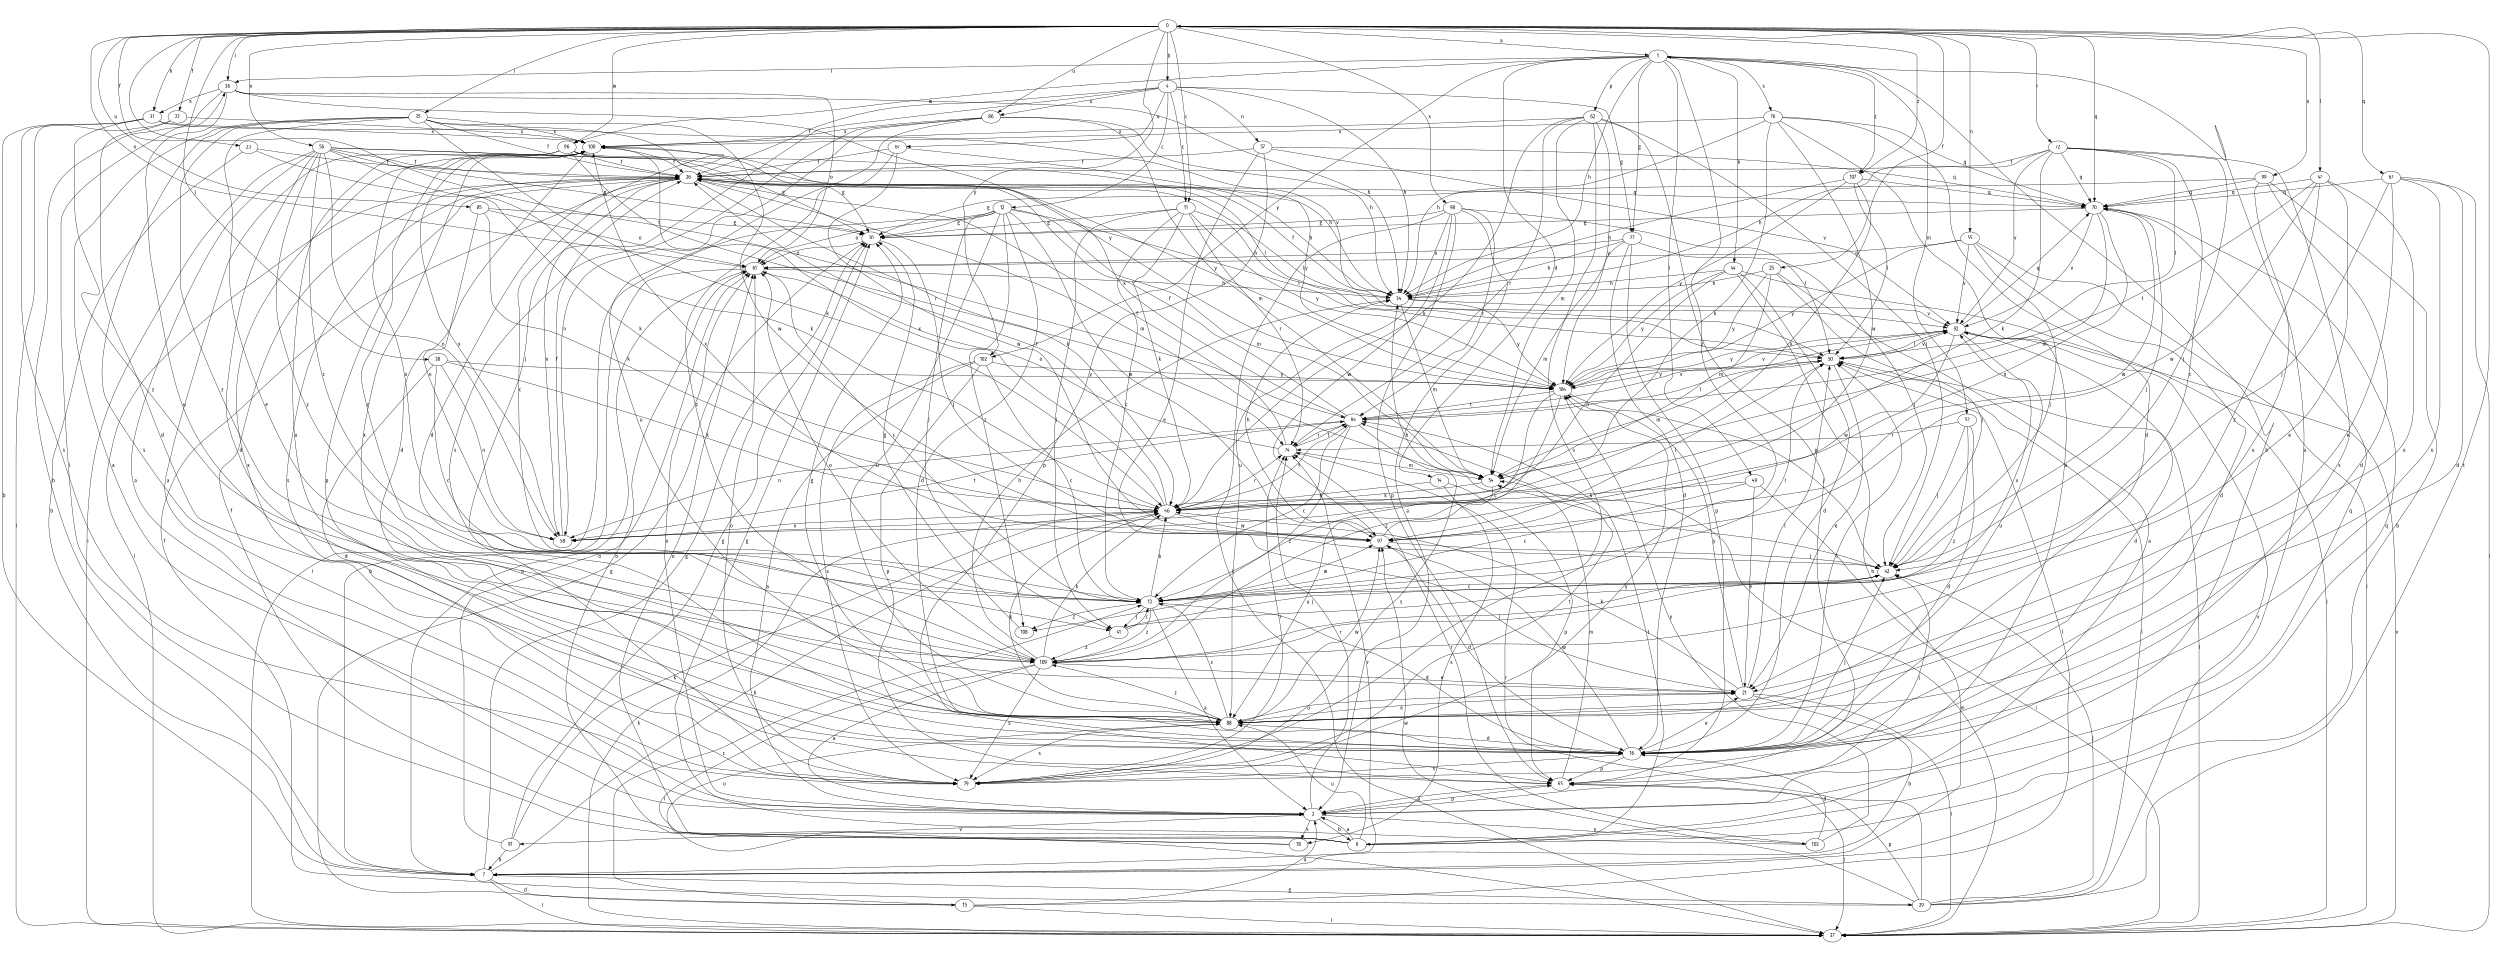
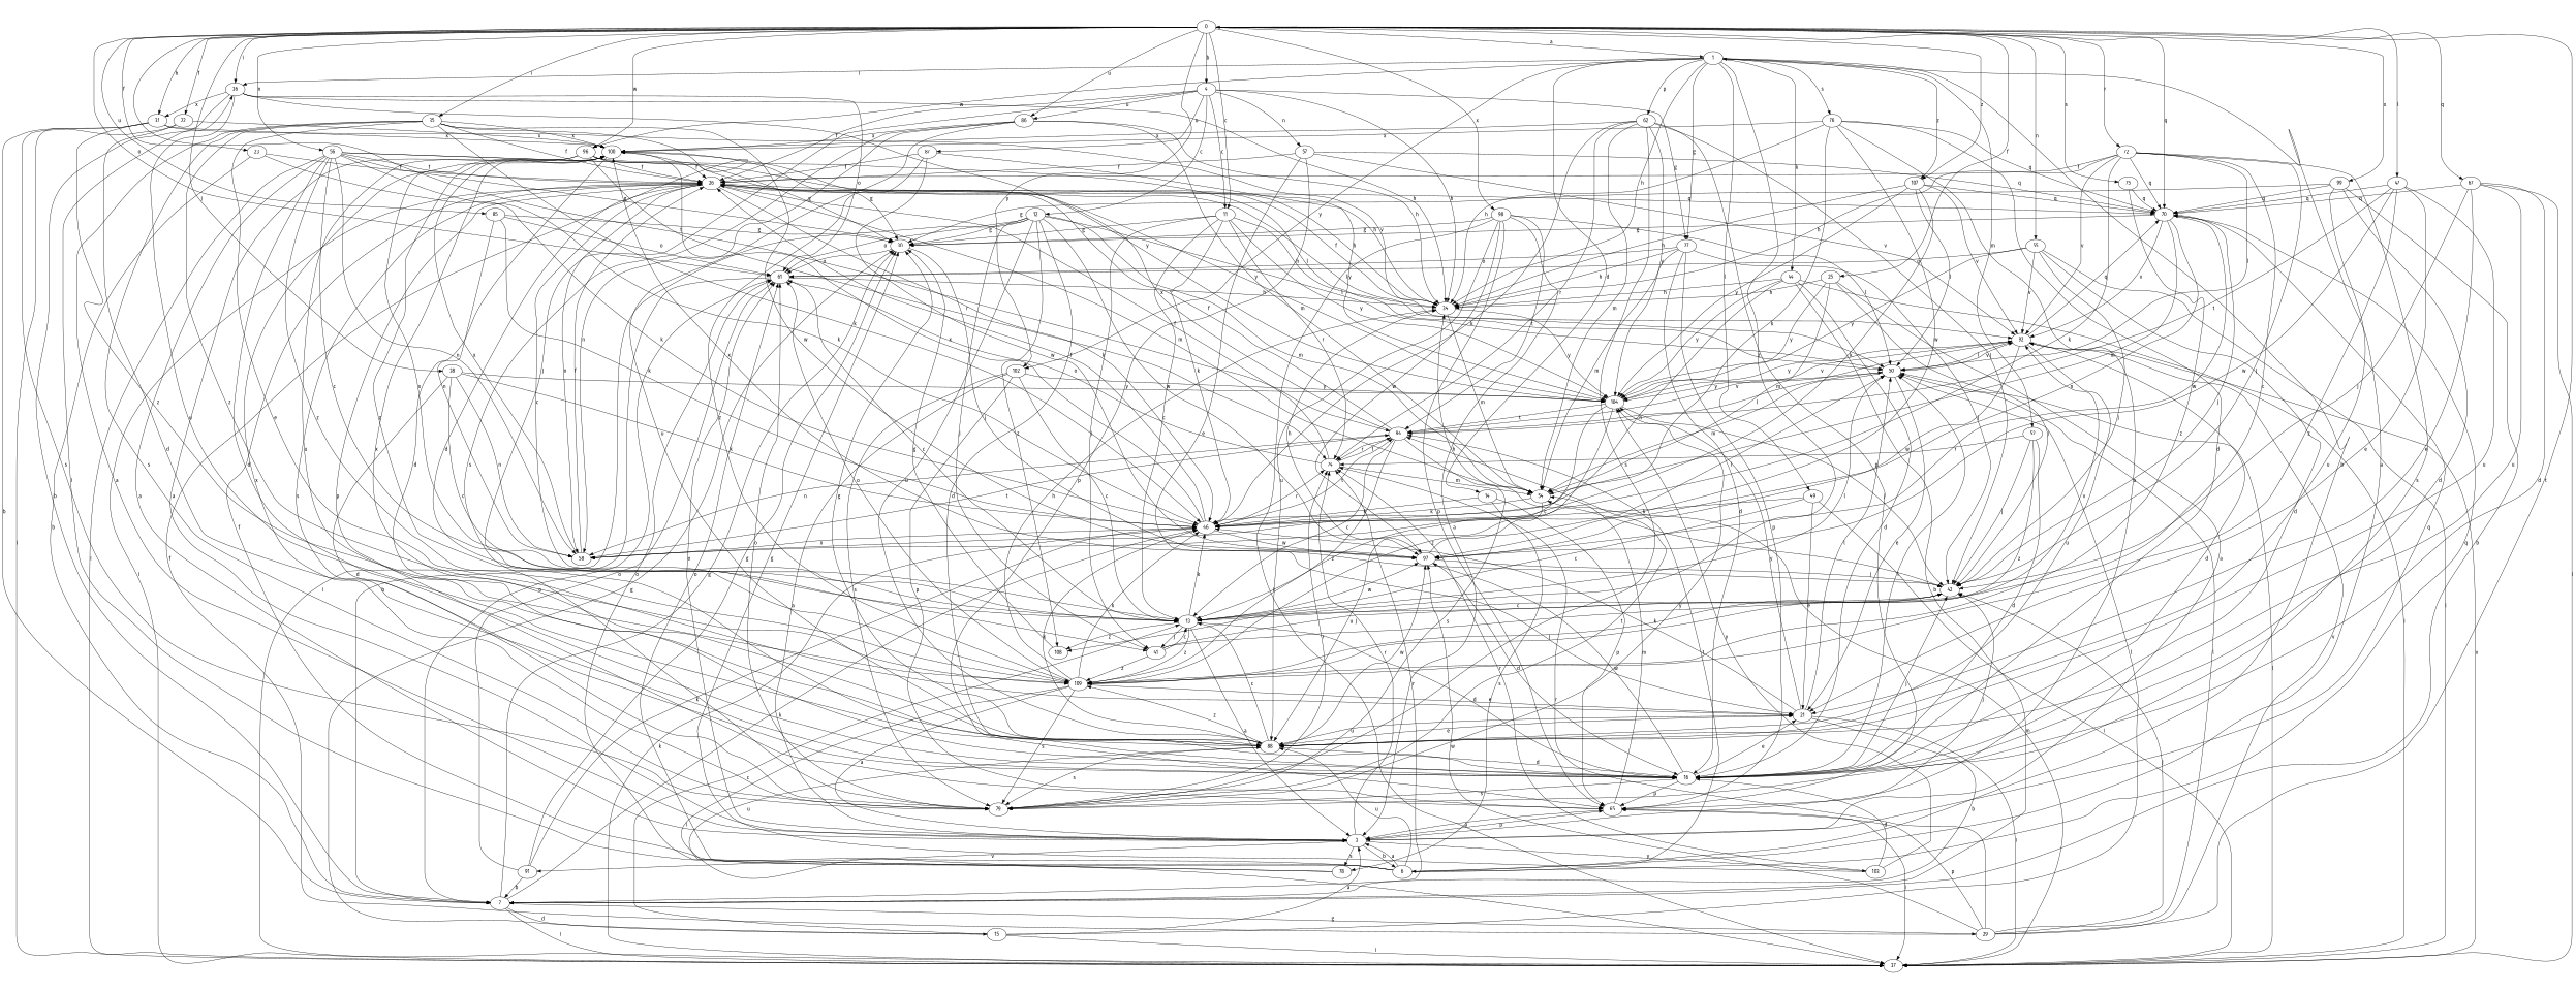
  strict digraph {
    fontname="Fira Sans"
    node [fontname="Fira Sans"]
    edge [fontname="Fira Sans"]
    0
    1
    4
    11
    22
    23
    25
    31
    35
    36
    38
    47
    55
    56
    61
    67
    70
    72
+   75
    84
    85
    86
    96
    98
    99
    102
    107
    6
    14
    27
    34
    44
    49
    52
    62
    76
    108
    12
    26
    41
    57
    87
    74
    30
    46
    13
    104
    37
    16
    100
    7
    3
    54
    42
    109
    79
    92
    97
    21
    88
    58
    50
    65
    78
    91
    103
    15
    29
    0 -> 1 [label=a]
    0 -> 4 [label=b]
    0 -> 11 [label=c]
    0 -> 22 [label=f]
    0 -> 23 [label=f]
    0 -> 25 [label=f]
    0 -> 31 [label=h]
    0 -> 35 [label=i]
    0 -> 36 [label=i]
    0 -> 38 [label=j]
    0 -> 47 [label=l]
    0 -> 55 [label=n]
    0 -> 56 [label=n]
    0 -> 61 [label=o]
    0 -> 67 [label=q]
    0 -> 70 [label=q]
    0 -> 72 [label=r]
+   0 -> 75 [label=s]
    0 -> 84 [label=t]
    0 -> 85 [label=u]
    0 -> 86 [label=u]
    0 -> 96 [label=w]
    0 -> 98 [label=x]
    0 -> 99 [label=x]
    0 -> 102 [label=y]
    0 -> 107 [label=z]
    1 -> 36 [label=i]
    1 -> 96 [label=w]
    1 -> 102 [label=y]
    1 -> 107 [label=z]
    1 -> 6 [label=b]
    1 -> 14 [label=d]
    1 -> 27 [label=g]
    1 -> 34 [label=h]
    1 -> 44 [label=k]
    1 -> 49 [label=l]
    1 -> 52 [label=m]
    1 -> 62 [label=p]
    1 -> 76 [label=s]
    1 -> 108 [label=z]
    4 -> 11 [label=c]
    4 -> 86 [label=u]
    4 -> 27 [label=g]
    4 -> 34 [label=h]
    4 -> 12 [label=c]
    4 -> 26 [label=f]
    4 -> 41 [label=j]
    4 -> 57 [label=n]
    4 -> 87 [label=u]
    11 -> 34 [label=h]
    11 -> 41 [label=j]
    11 -> 74 [label=r]
    11 -> 30 [label=g]
    11 -> 46 [label=k]
    11 -> 13 [label=c]
    11 -> 104 [label=y]
    22 -> 37 [label=i]
    22 -> 16 [label=d]
    22 -> 100 [label=x]
    23 -> 26 [label=f]
    23 -> 46 [label=k]
    23 -> 7 [label=b]
    25 -> 34 [label=h]
    25 -> 104 [label=y]
    25 -> 3 [label=a]
    25 -> 54 [label=m]
    25 -> 42 [label=j]
    31 -> 100 [label=x]
    31 -> 7 [label=b]
    31 -> 109 [label=z]
    31 -> 79 [label=s]
    31 -> 92 [label=v]
    35 -> 26 [label=f]
    35 -> 46 [label=k]
    35 -> 16 [label=d]
    35 -> 100 [label=x]
    35 -> 3 [label=a]
    35 -> 109 [label=z]
    35 -> 79 [label=s]
    35 -> 97 [label=w]
    35 -> 21 [label=e]
    36 -> 31 [label=x]
    36 -> 61 [label=o]
    36 -> 34 [label=h]
    36 -> 104 [label=y]
    36 -> 7 [label=b]
    36 -> 88 [label=u]
    38 -> 46 [label=k]
    38 -> 13 [label=c]
    38 -> 104 [label=y]
    38 -> 16 [label=d]
    38 -> 58 [label=n]
    47 -> 70 [label=q]
    47 -> 84 [label=t]
    47 -> 109 [label=z]
    47 -> 97 [label=w]
    47 -> 21 [label=e]
    47 -> 88 [label=u]
    55 -> 61 [label=o]
    55 -> 104 [label=y]
    55 -> 37 [label=i]
    55 -> 16 [label=d]
    55 -> 42 [label=j]
    55 -> 92 [label=v]
    56 -> 34 [label=h]
    56 -> 26 [label=f]
    56 -> 30 [label=g]
    56 -> 46 [label=k]
    56 -> 13 [label=c]
    56 -> 104 [label=y]
    56 -> 37 [label=i]
    56 -> 16 [label=d]
    56 -> 3 [label=a]
    56 -> 109 [label=z]
    56 -> 58 [label=n]
    61 -> 34 [label=h]
    61 -> 13 [label=c]
    61 -> 7 [label=b]
    67 -> 70 [label=q]
    67 -> 37 [label=i]
    67 -> 16 [label=d]
    67 -> 42 [label=j]
    67 -> 21 [label=e]
    67 -> 88 [label=u]
    70 -> 30 [label=g]
    70 -> 54 [label=m]
    70 -> 42 [label=j]
    70 -> 92 [label=v]
    70 -> 97 [label=w]
    70 -> 58 [label=n]
    72 -> 70 [label=q]
    72 -> 34 [label=h]
    72 -> 26 [label=f]
    72 -> 46 [label=k]
    72 -> 13 [label=c]
    72 -> 42 [label=j]
    72 -> 79 [label=s]
    72 -> 92 [label=v]
    72 -> 50 [label=l]
+   75 -> 70 [label=q]
+   75 -> 109 [label=z]
    84 -> 26 [label=f]
    84 -> 74 [label=r]
    84 -> 13 [label=c]
    84 -> 100 [label=x]
    84 -> 109 [label=z]
    84 -> 79 [label=s]
    84 -> 92 [label=v]
    84 -> 58 [label=n]
    84 -> 50 [label=l]
    85 -> 61 [label=o]
    85 -> 30 [label=g]
    85 -> 46 [label=k]
    85 -> 58 [label=n]
    86 -> 34 [label=h]
    86 -> 100 [label=x]
    86 -> 54 [label=m]
    86 -> 79 [label=s]
    86 -> 88 [label=u]
    86 -> 58 [label=n]
    96 -> 26 [label=f]
    96 -> 74 [label=r]
    96 -> 30 [label=g]
    96 -> 3 [label=a]
    96 -> 88 [label=u]
    96 -> 50 [label=l]
    98 -> 84 [label=t]
    98 -> 30 [label=g]
    98 -> 37 [label=i]
    98 -> 3 [label=a]
    98 -> 97 [label=w]
    98 -> 88 [label=u]
    98 -> 50 [label=l]
    98 -> 65 [label=p]
    99 -> 70 [label=q]
    99 -> 30 [label=g]
    99 -> 16 [label=d]
    99 -> 7 [label=b]
    99 -> 88 [label=u]
    102 -> 13 [label=c]
    102 -> 104 [label=y]
    102 -> 3 [label=a]
    102 -> 79 [label=s]
    102 -> 65 [label=p]
    107 -> 70 [label=q]
    107 -> 34 [label=h]
    107 -> 46 [label=k]
    107 -> 104 [label=y]
    107 -> 50 [label=l]
    6 -> 1 [label=a]
    6 -> 36 [label=i]
    6 -> 61 [label=o]
    6 -> 70 [label=q]
    6 -> 84 [label=t]
    6 -> 26 [label=f]
    6 -> 3 [label=a]
    6 -> 88 [label=u]
    14 -> 46 [label=k]
    14 -> 65 [label=p]
    14 -> 78 [label=s]
    27 -> 61 [label=o]
    27 -> 34 [label=h]
    27 -> 16 [label=d]
    27 -> 54 [label=m]
    27 -> 42 [label=j]
    27 -> 65 [label=p]
    34 -> 26 [label=f]
    34 -> 104 [label=y]
    34 -> 54 [label=m]
-   34 -> 92 [label=v]
+   107 -> 92 [label=v]
    44 -> 34 [label=h]
    44 -> 104 [label=y]
    44 -> 37 [label=i]
    44 -> 16 [label=d]
    44 -> 7 [label=b]
    44 -> 58 [label=n]
    49 -> 46 [label=k]
    49 -> 13 [label=c]
    49 -> 37 [label=i]
    49 -> 21 [label=e]
    52 -> 74 [label=r]
    52 -> 16 [label=d]
    52 -> 42 [label=j]
    52 -> 109 [label=z]
    62 -> 74 [label=r]
    62 -> 46 [label=k]
    62 -> 104 [label=y]
    62 -> 100 [label=x]
    62 -> 54 [label=m]
    62 -> 42 [label=j]
    62 -> 79 [label=s]
    62 -> 65 [label=p]
    76 -> 70 [label=q]
    76 -> 34 [label=h]
    76 -> 46 [label=k]
    76 -> 16 [label=d]
    76 -> 100 [label=x]
    76 -> 3 [label=a]
    76 -> 97 [label=w]
    108 -> 30 [label=g]
    12 -> 61 [label=o]
    12 -> 108 [label=z]
    12 -> 41 [label=j]
    12 -> 30 [label=g]
    12 -> 37 [label=i]
    12 -> 16 [label=d]
    12 -> 54 [label=m]
    12 -> 97 [label=w]
    12 -> 88 [label=u]
    12 -> 50 [label=l]
    26 -> 70 [label=q]
    26 -> 34 [label=h]
    26 -> 46 [label=k]
    26 -> 13 [label=c]
    26 -> 37 [label=i]
    26 -> 54 [label=m]
    26 -> 79 [label=s]
    26 -> 58 [label=n]
    26 -> 50 [label=l]
    26 -> 65 [label=p]
    41 -> 13 [label=c]
    41 -> 42 [label=j]
    41 -> 109 [label=z]
    41 -> 92 [label=v]
    57 -> 70 [label=q]
    57 -> 26 [label=f]
    57 -> 92 [label=v]
    57 -> 21 [label=e]
    57 -> 65 [label=p]
    87 -> 26 [label=f]
    87 -> 104 [label=y]
    87 -> 109 [label=z]
    87 -> 97 [label=w]
    74 -> 61 [label=o]
    74 -> 84 [label=t]
    74 -> 26 [label=f]
    74 -> 54 [label=m]
    30 -> 61 [label=o]
    30 -> 42 [label=j]
    46 -> 84 [label=t]
    46 -> 26 [label=f]
    46 -> 74 [label=r]
    46 -> 100 [label=x]
    46 -> 97 [label=w]
    46 -> 58 [label=n]
    13 -> 108 [label=z]
    13 -> 41 [label=j]
    13 -> 46 [label=k]
    13 -> 16 [label=d]
    13 -> 100 [label=x]
    13 -> 3 [label=a]
    13 -> 109 [label=z]
    13 -> 97 [label=w]
    13 -> 50 [label=l]
    104 -> 84 [label=t]
    104 -> 13 [label=c]
    104 -> 42 [label=j]
    104 -> 109 [label=z]
    104 -> 92 [label=v]
    37 -> 46 [label=k]
    37 -> 54 [label=m]
    37 -> 92 [label=v]
    37 -> 50 [label=l]
    16 -> 42 [label=j]
    16 -> 79 [label=s]
    16 -> 97 [label=w]
    16 -> 21 [label=e]
    16 -> 50 [label=l]
    16 -> 65 [label=p]
    100 -> 26 [label=f]
    100 -> 30 [label=g]
    100 -> 16 [label=d]
    100 -> 109 [label=z]
    7 -> 61 [label=o]
    7 -> 74 [label=r]
    7 -> 30 [label=g]
    7 -> 46 [label=k]
    7 -> 37 [label=i]
    7 -> 15 [label=d]
    7 -> 29 [label=g]
    3 -> 61 [label=o]
    3 -> 70 [label=q]
    3 -> 6 [label=b]
    3 -> 74 [label=r]
    3 -> 65 [label=p]
    3 -> 78 [label=s]
    3 -> 91 [label=v]
    3 -> 103 [label=y]
    54 -> 46 [label=k]
    54 -> 88 [label=u]
    42 -> 34 [label=h]
    42 -> 13 [label=c]
    109 -> 61 [label=o]
    109 -> 34 [label=h]
    109 -> 46 [label=k]
    109 -> 37 [label=i]
    109 -> 3 [label=a]
    109 -> 42 [label=j]
    109 -> 79 [label=s]
    109 -> 21 [label=e]
    79 -> 61 [label=o]
    79 -> 84 [label=t]
    79 -> 74 [label=r]
    79 -> 104 [label=y]
    79 -> 100 [label=x]
    92 -> 70 [label=q]
    92 -> 104 [label=y]
    92 -> 16 [label=d]
    92 -> 97 [label=w]
    92 -> 88 [label=u]
    92 -> 50 [label=l]
    97 -> 34 [label=h]
    97 -> 16 [label=d]
    97 -> 100 [label=x]
    97 -> 42 [label=j]
    97 -> 50 [label=l]
    21 -> 46 [label=k]
    21 -> 104 [label=y]
    21 -> 37 [label=i]
    21 -> 7 [label=b]
    21 -> 88 [label=u]
    21 -> 50 [label=l]
    88 -> 30 [label=g]
    88 -> 46 [label=k]
    88 -> 13 [label=c]
    88 -> 16 [label=d]
    88 -> 100 [label=x]
    88 -> 109 [label=z]
    88 -> 79 [label=s]
    88 -> 97 [label=w]
    88 -> 21 [label=e]
    58 -> 84 [label=t]
    58 -> 26 [label=f]
    58 -> 100 [label=x]
    50 -> 104 [label=y]
    50 -> 54 [label=m]
    50 -> 92 [label=v]
    50 -> 21 [label=e]
    65 -> 37 [label=i]
    65 -> 3 [label=a]
    65 -> 54 [label=m]
    65 -> 42 [label=j]
    78 -> 61 [label=o]
    78 -> 88 [label=u]
    91 -> 61 [label=o]
    91 -> 30 [label=g]
    91 -> 46 [label=k]
    91 -> 7 [label=b]
    103 -> 74 [label=r]
    103 -> 30 [label=g]
    103 -> 104 [label=y]
    103 -> 16 [label=d]
    15 -> 30 [label=g]
    15 -> 13 [label=c]
    15 -> 37 [label=i]
    15 -> 3 [label=a]
    15 -> 50 [label=l]
    29 -> 0 [label=t]
    29 -> 26 [label=f]
    29 -> 74 [label=r]
    29 -> 42 [label=j]
    29 -> 92 [label=v]
    29 -> 97 [label=w]
    29 -> 50 [label=l]
    29 -> 65 [label=p]
  }
